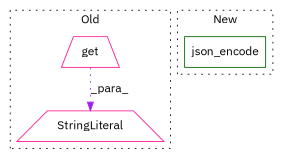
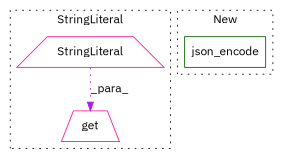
  digraph {
    fontname="IBM Plex Sans"
    node [a=32 shape=trapezium color=deeppink fontname="IBM Plex Sans"]
    n1 [l="4,1" label=get s="1122,1136"]
    n2 [a=45 l=10 label=StringLiteral s=1126]
    n3 [l="12,1" label=json_encode s="1090,1109" shape=box color=darkgreen]
    subgraph cluster_1 {
-     label=Old
+     label=StringLiteral
      style=dotted
      n1
      n2
    }
    subgraph cluster_2 {
      label=New
      style=dotted
      n3
    }
-   n1 -> n2 [label=_para_ color=purple style=dotted fontname="IBM Plex Sans"]
+   n2 -> n1 [label=_para_ color=purple style=dotted fontname="IBM Plex Sans"]
  }
